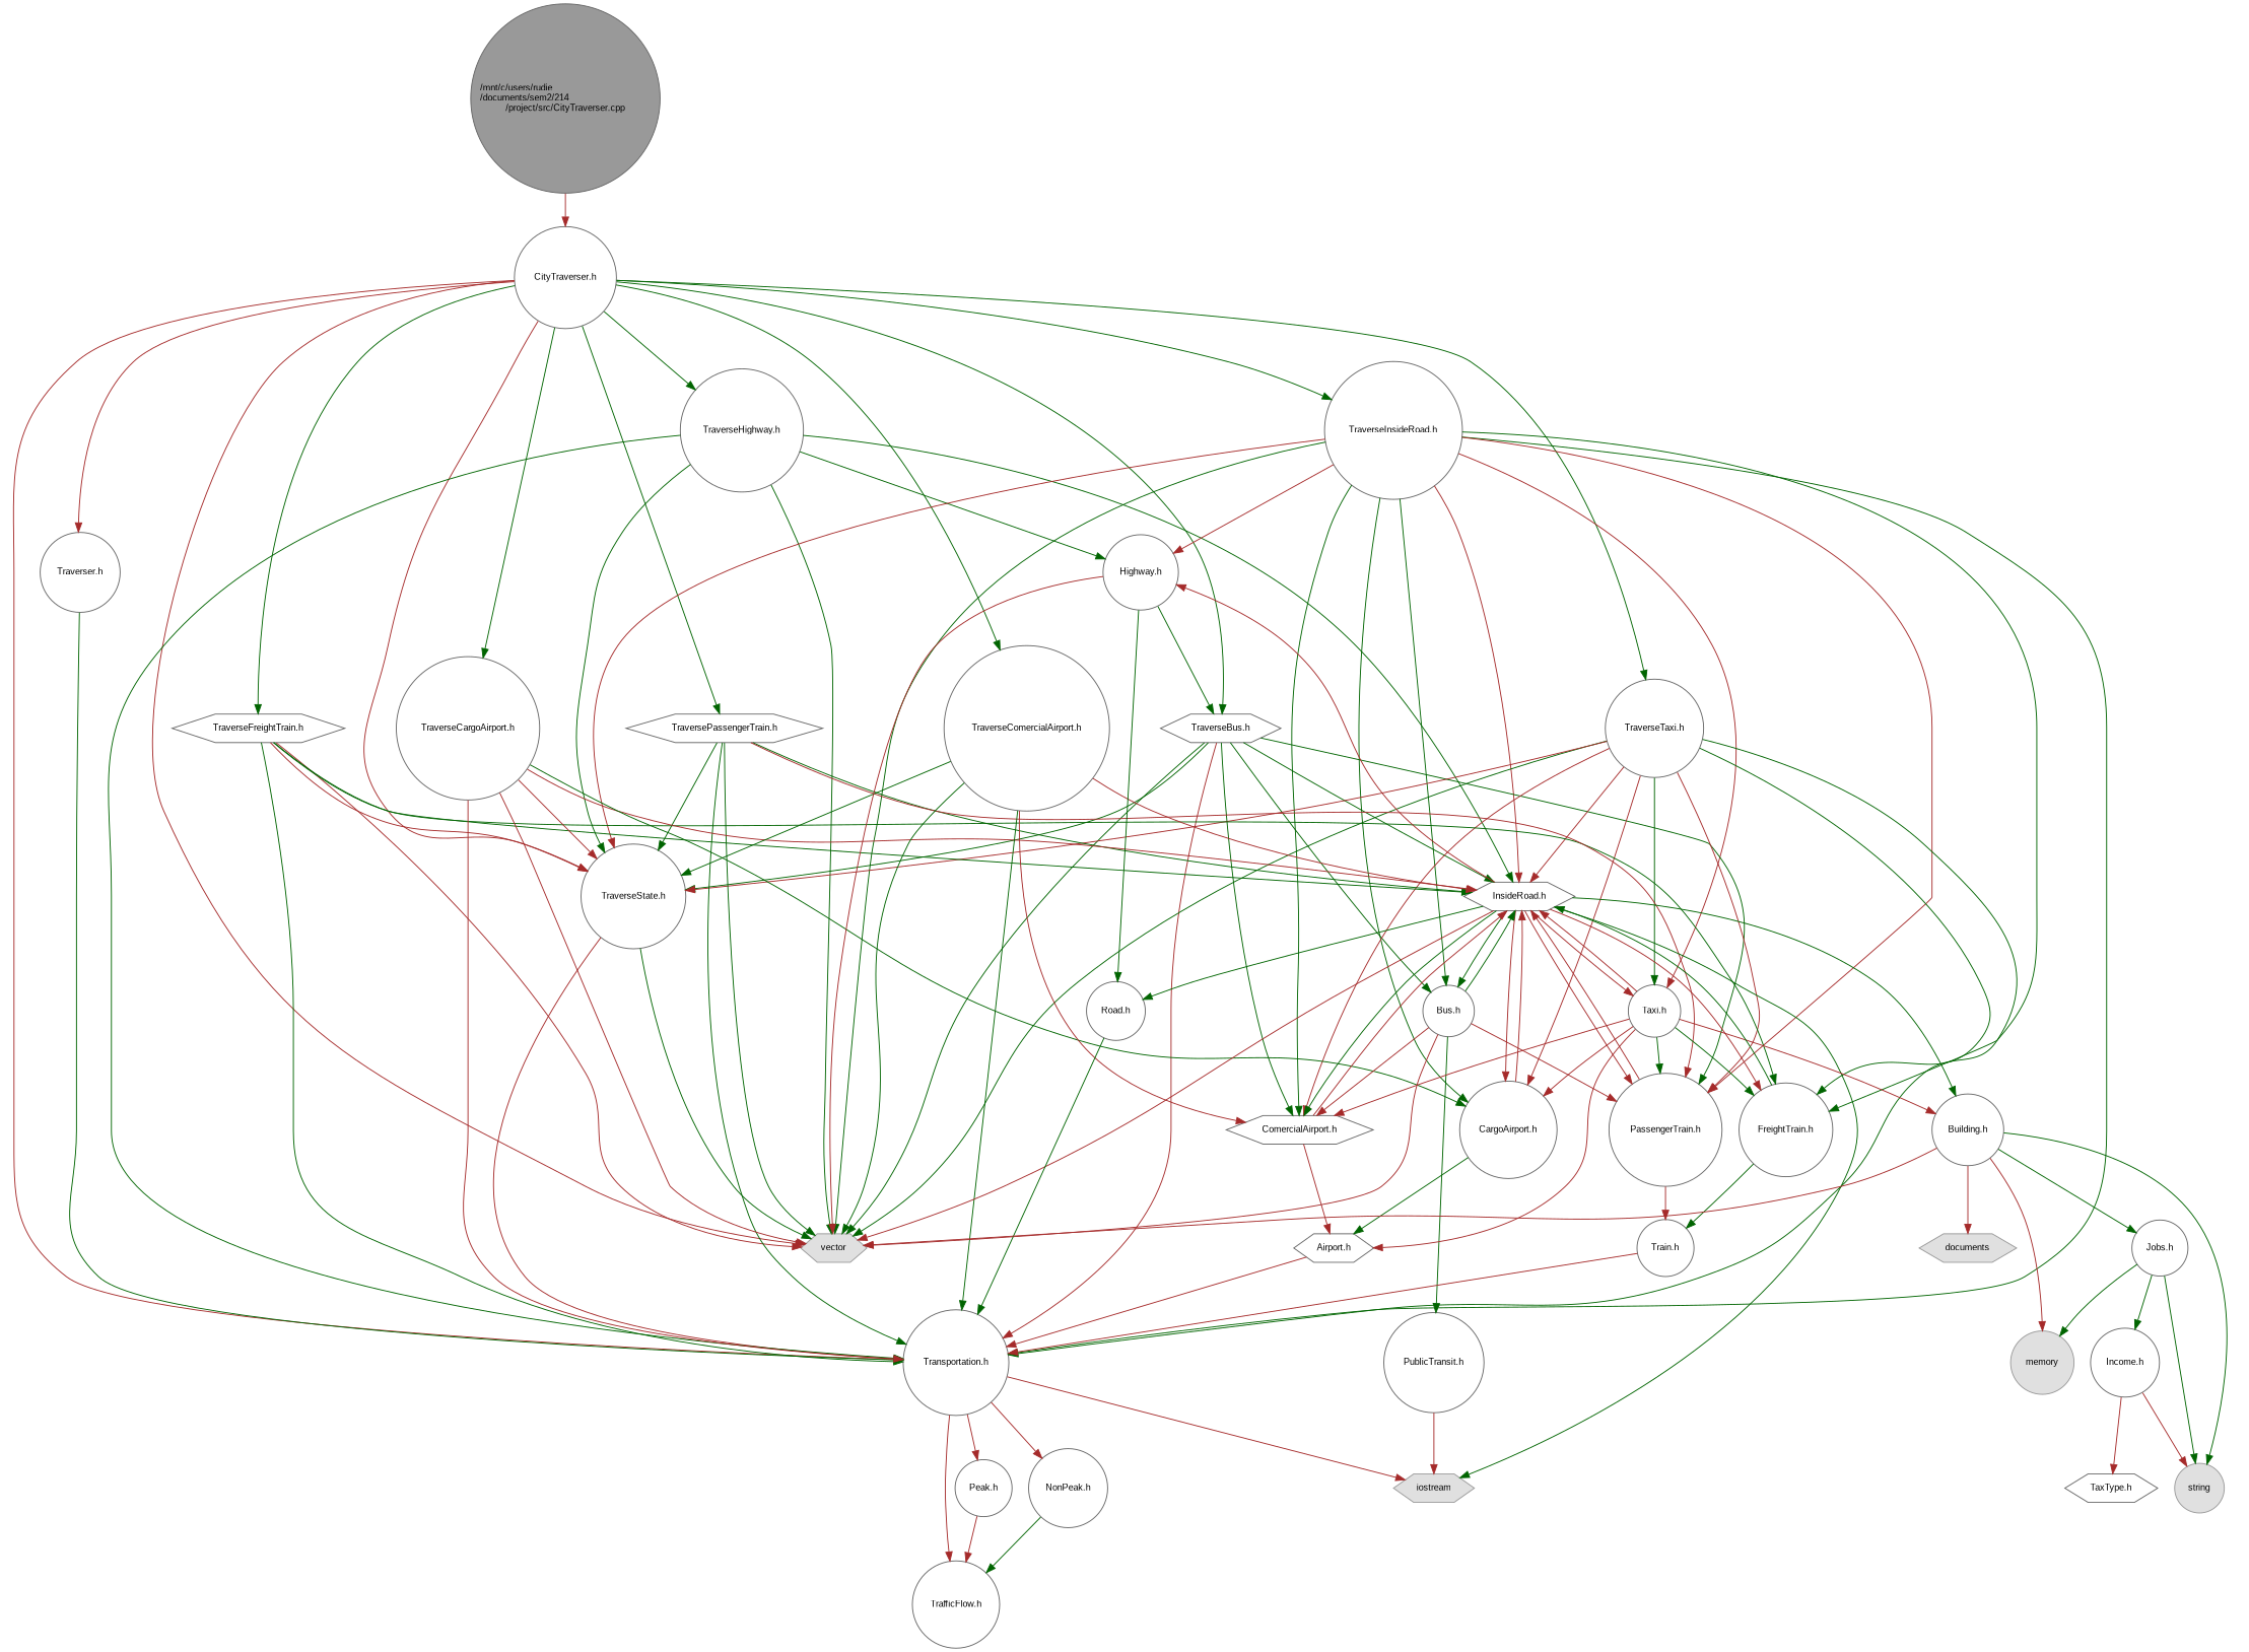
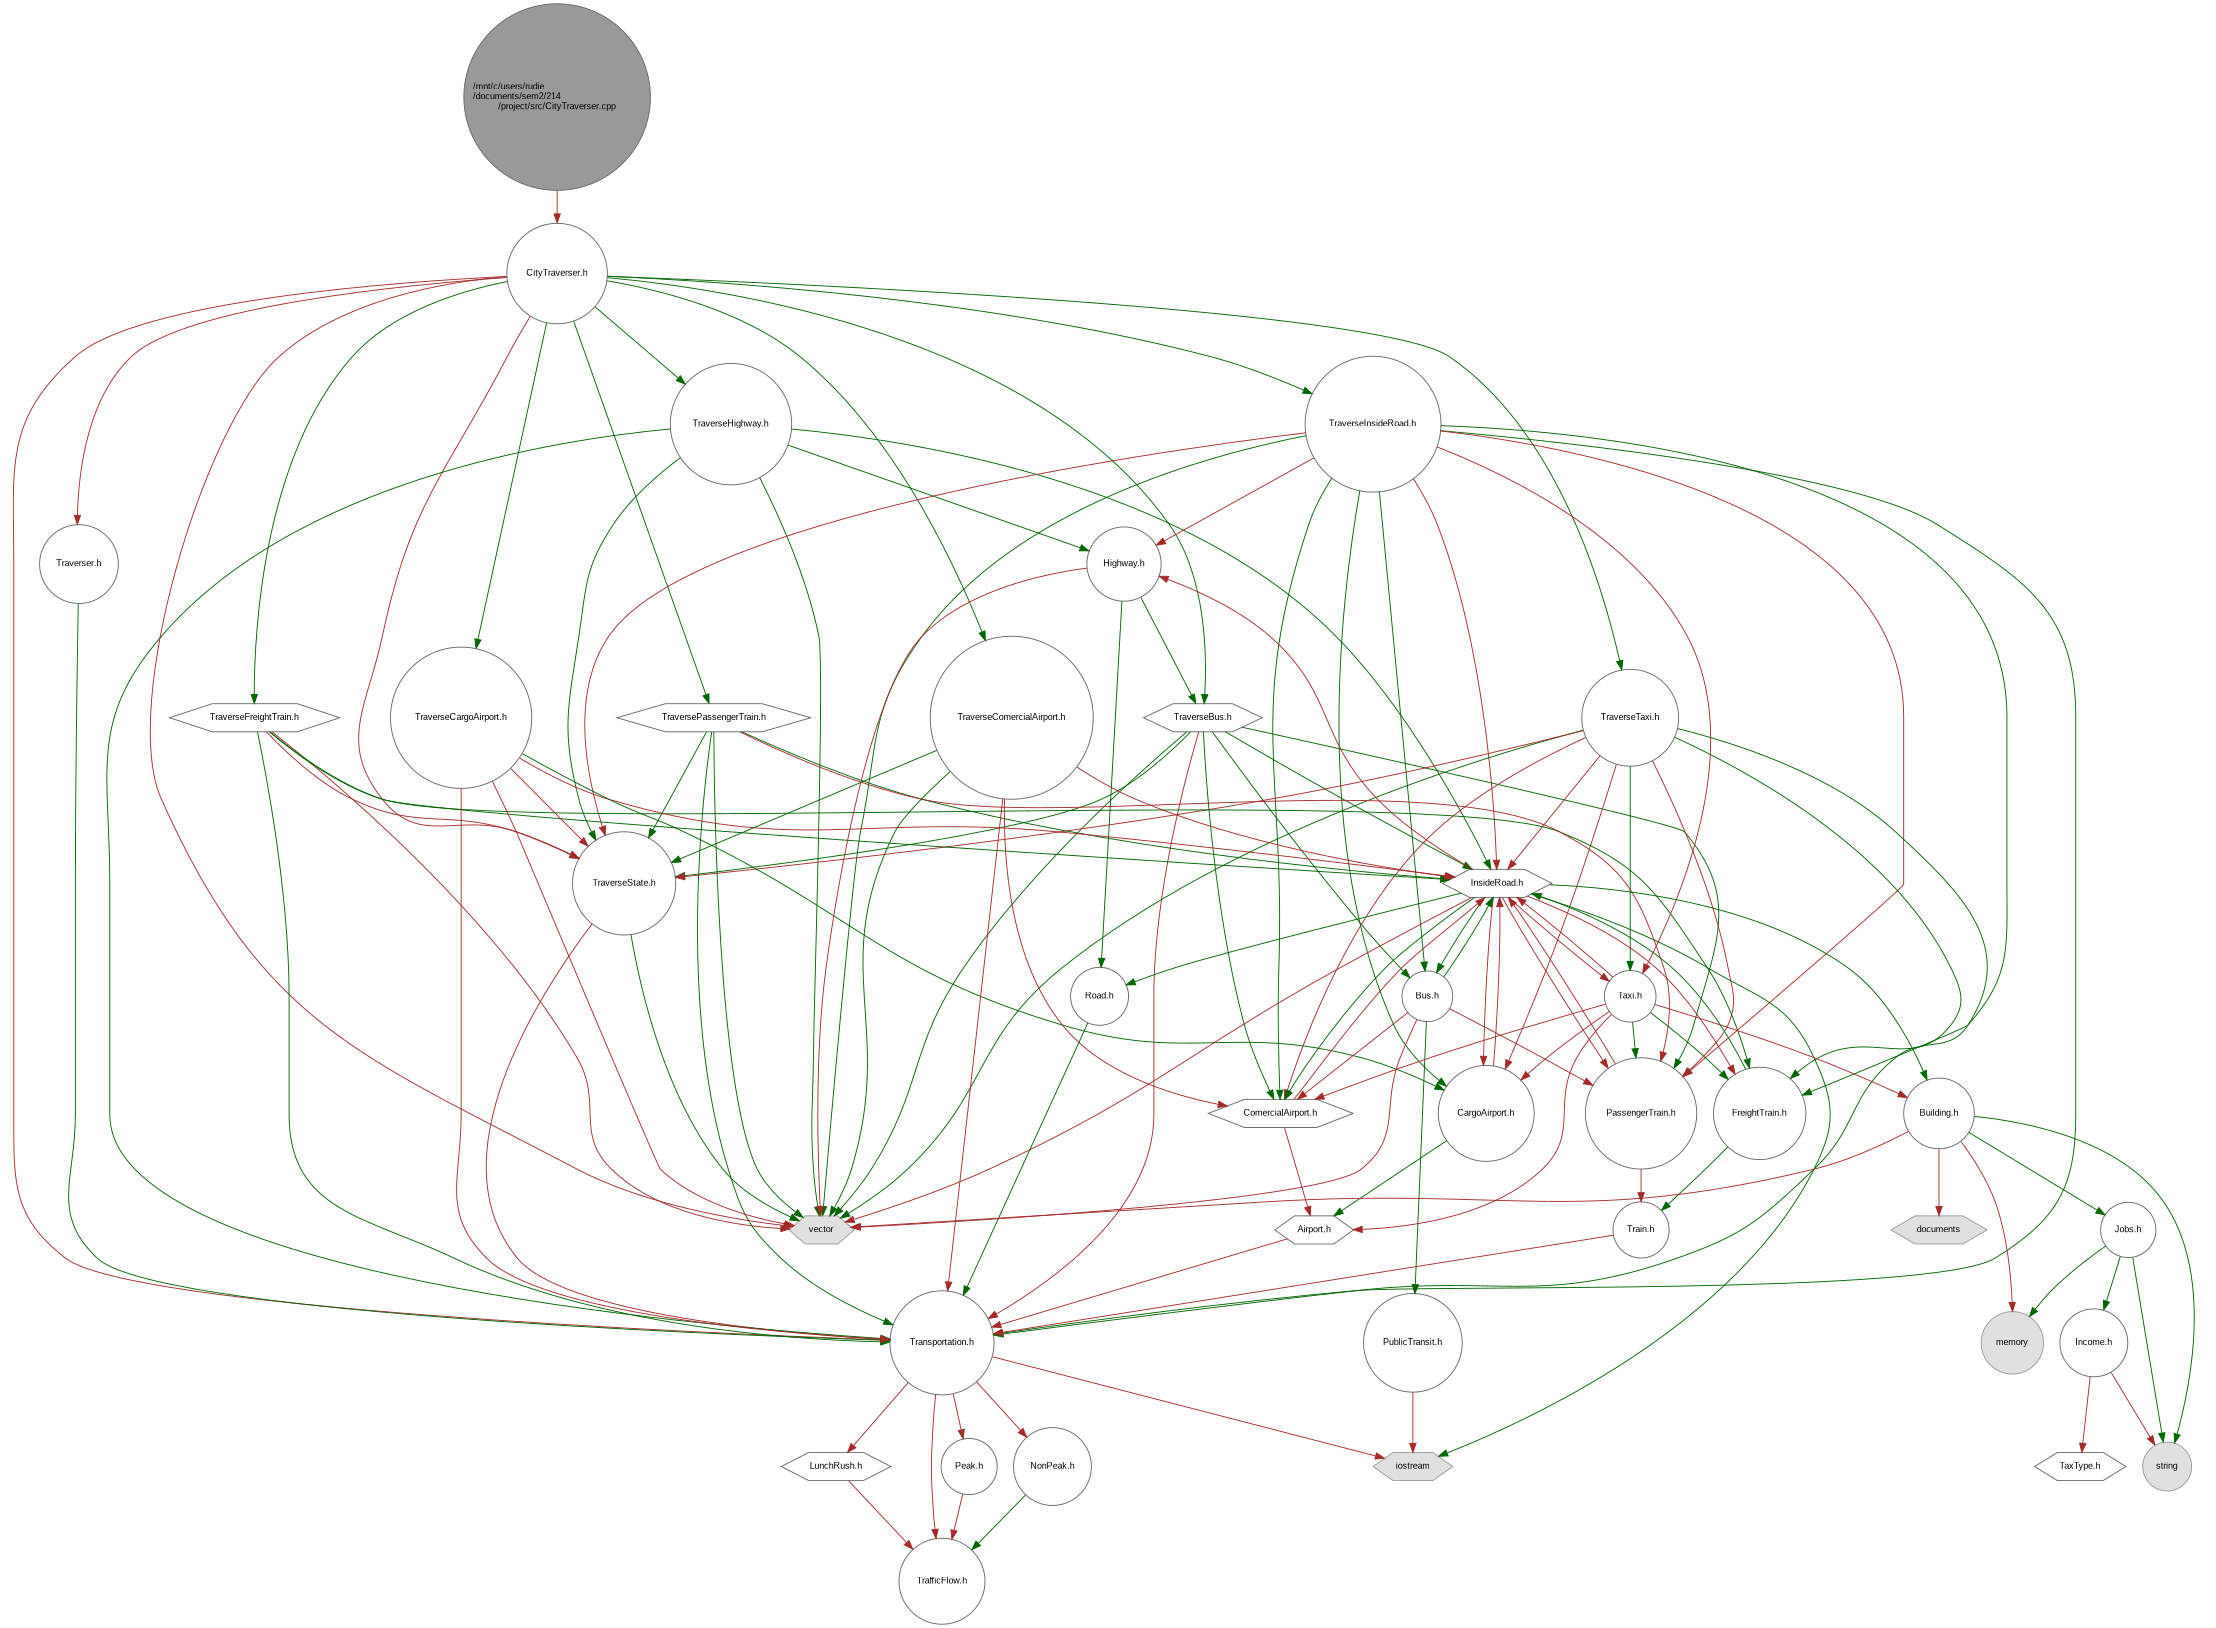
  digraph {
    fontname="Liberation Sans"
    node [color=grey40 fillcolor=white fontname="Liberation Sans" fontsize=10 shape=circle style=filled]
    edge [color=brown fontname="Liberation Sans" fontsize=10 labelfontname=Helvetica labelfontsize=10 style=solid]
    n1 [color=gray40 fillcolor=grey60 fontcolor=black height=0.2 label="/mnt/c/users/rudie\l/documents/sem2/214\l/project/src/CityTraverser.cpp" width=0.4]
    n2 [height=0.2 label="CityTraverser.h" width=0.4]
    n3 [color=grey60 fillcolor="#E0E0E0" height=0.2 label=vector shape=hexagon width=0.4]
    n4 [height=0.2 label="Traverser.h" width=0.4]
    n5 [height=0.2 label="Transportation.h" width=0.4]
    n6 [height=0.2 label="TraverseState.h" width=0.4]
    n7 [height=0.2 label="TraverseHighway.h" width=0.4]
    n8 [height=0.2 label="TraverseInsideRoad.h" width=0.4]
    n9 [height=0.2 label="TraverseBus.h" shape=hexagon width=0.4]
    n10 [height=0.2 label="TraverseTaxi.h" width=0.4]
    n11 [height=0.2 label="TraverseFreightTrain.h" shape=hexagon width=0.4]
    n12 [height=0.2 label="TraversePassengerTrain.h" shape=hexagon width=0.4]
    n13 [height=0.2 label="TraverseCargoAirport.h" width=0.4]
    n14 [height=0.2 label="TraverseComercialAirport.h" width=0.4]
    n15 [color=grey60 fillcolor="#E0E0E0" height=0.2 label=iostream shape=hexagon width=0.4]
    n16 [height=0.2 label="TrafficFlow.h" width=0.4]
    n17 [height=0.2 label="Peak.h" width=0.4]
    n18 [height=0.2 label="NonPeak.h" width=0.4]
+   n19 [height=0.2 label="LunchRush.h" shape=hexagon width=0.4]
    n20 [height=0.2 label="Highway.h" width=0.4]
    n21 [height=0.2 label="InsideRoad.h" shape=hexagon width=0.4]
    n22 [height=0.2 label="Bus.h" width=0.4]
    n23 [height=0.2 label="ComercialAirport.h" shape=hexagon width=0.4]
    n24 [height=0.2 label="PassengerTrain.h" width=0.4]
    n25 [height=0.2 label="Taxi.h" width=0.4]
    n26 [height=0.2 label="CargoAirport.h" width=0.4]
    n27 [height=0.2 label="FreightTrain.h" width=0.4]
    n28 [height=0.2 label="Road.h" width=0.4]
    n29 [height=0.2 label="Building.h" width=0.4]
    n30 [height=0.2 label="PublicTransit.h" width=0.4]
    n31 [height=0.2 label="Airport.h" shape=hexagon width=0.4]
    n32 [height=0.2 label="Train.h" width=0.4]
    n33 [color=grey60 fillcolor="#E0E0E0" height=0.2 label=string width=0.4]
    n34 [color=grey60 fillcolor="#E0E0E0" height=0.2 label=memory width=0.4]
    n35 [color=grey60 fillcolor="#E0E0E0" height=0.2 label=documents shape=hexagon width=0.4]
    n36 [height=0.2 label="Jobs.h" width=0.4]
    n37 [height=0.2 label="Income.h" width=0.4]
    n38 [height=0.2 label="TaxType.h" shape=hexagon width=0.4]
    n1 -> n2
    n2 -> n3
    n2 -> n4
    n2 -> n5
    n2 -> n6
    n2 -> n7 [color=darkgreen]
    n2 -> n8 [color=darkgreen]
    n2 -> n9 [color=darkgreen]
    n2 -> n10 [color=darkgreen]
    n2 -> n11 [color=darkgreen]
    n2 -> n12 [color=darkgreen]
    n2 -> n13 [color=darkgreen]
    n2 -> n14 [color=darkgreen]
    n4 -> n5 [color=darkgreen]
    n5 -> n15
    n5 -> n16
    n5 -> n17
    n5 -> n18
+   n5 -> n19
    n6 -> n3 [color=darkgreen]
    n6 -> n5
    n7 -> n3 [color=darkgreen]
    n7 -> n5 [color=darkgreen]
    n7 -> n6 [color=darkgreen]
    n7 -> n20 [color=darkgreen]
    n7 -> n21 [color=darkgreen]
    n8 -> n3 [color=darkgreen]
    n8 -> n5 [color=darkgreen]
    n8 -> n6
    n8 -> n20
    n8 -> n21
    n8 -> n22 [color=darkgreen]
    n8 -> n23 [color=darkgreen]
    n8 -> n24
    n8 -> n25
    n8 -> n26 [color=darkgreen]
    n8 -> n27 [color=darkgreen]
    n9 -> n3 [color=darkgreen]
    n9 -> n5
    n9 -> n6 [color=darkgreen]
    n9 -> n21 [color=darkgreen]
    n9 -> n22 [color=darkgreen]
    n9 -> n23 [color=darkgreen]
    n9 -> n24 [color=darkgreen]
    n10 -> n3 [color=darkgreen]
    n10 -> n5 [color=darkgreen]
    n10 -> n6
    n10 -> n21
    n10 -> n23
    n10 -> n24
    n10 -> n25 [color=darkgreen]
    n10 -> n26
    n10 -> n27 [color=darkgreen]
    n11 -> n3
    n11 -> n5 [color=darkgreen]
    n11 -> n6
    n11 -> n21 [color=darkgreen]
    n11 -> n27 [color=darkgreen]
    n12 -> n3 [color=darkgreen]
    n12 -> n5 [color=darkgreen]
    n12 -> n6 [color=darkgreen]
    n12 -> n21 [color=darkgreen]
    n12 -> n24
    n13 -> n3
    n13 -> n5
    n13 -> n6
    n13 -> n21
    n13 -> n26 [color=darkgreen]
    n14 -> n3 [color=darkgreen]
-   n14 -> n5 [color=darkgreen]
+   n14 -> n5
    n14 -> n6 [color=darkgreen]
    n14 -> n21
    n14 -> n23
    n17 -> n16
    n18 -> n16 [color=darkgreen]
+   n19 -> n16
    n20 -> n3
    n20 -> n9 [color=darkgreen]
    n20 -> n28 [color=darkgreen]
    n21 -> n3
    n21 -> n15 [color=darkgreen]
    n21 -> n20
    n21 -> n22 [color=darkgreen]
    n21 -> n23 [color=darkgreen]
    n21 -> n24
    n21 -> n25
    n21 -> n26
    n21 -> n27
    n21 -> n28 [color=darkgreen]
    n21 -> n29 [color=darkgreen]
    n22 -> n3
    n22 -> n21 [color=darkgreen]
    n22 -> n23
    n22 -> n24
    n22 -> n30 [color=darkgreen]
    n23 -> n21
    n23 -> n31
    n24 -> n21
    n24 -> n32
    n25 -> n21
    n25 -> n23
    n25 -> n24 [color=darkgreen]
    n25 -> n26
    n25 -> n27 [color=darkgreen]
    n25 -> n29
    n25 -> n31
    n26 -> n21
    n26 -> n31 [color=darkgreen]
    n27 -> n21 [color=darkgreen]
    n27 -> n32 [color=darkgreen]
    n28 -> n5 [color=darkgreen]
    n29 -> n3
    n29 -> n33 [color=darkgreen]
    n29 -> n34
    n29 -> n35
    n29 -> n36 [color=darkgreen]
    n30 -> n15
    n31 -> n5
    n32 -> n5
    n36 -> n33 [color=darkgreen]
    n36 -> n34 [color=darkgreen]
    n36 -> n37 [color=darkgreen]
    n37 -> n33
    n37 -> n38
  }
